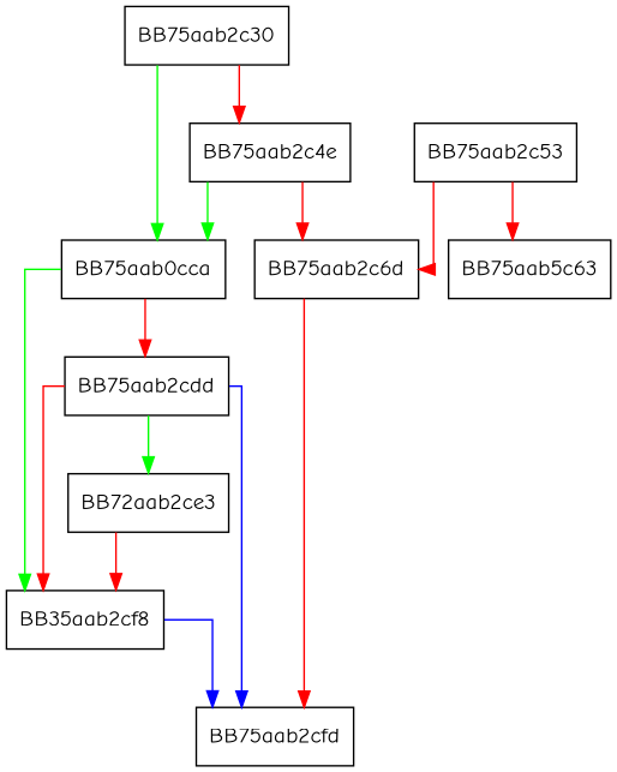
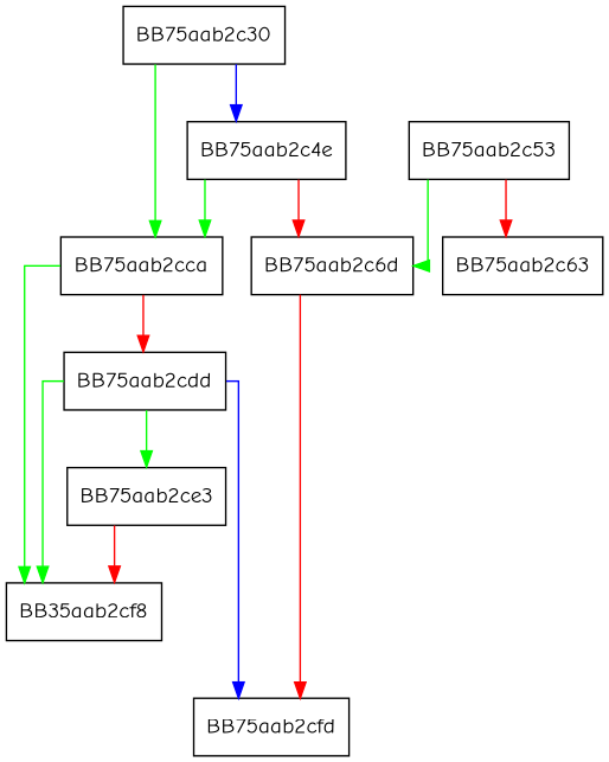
  digraph {
    fontname="Comic Neue"
    splines=ortho
    node [fontname="Comic Neue" shape=box]
    edge [color=green fontname="Comic Neue"]
    BB75aab2c30
-   BB75aab2cca [label=BB75aab0cca]
+   BB75aab2cca
    BB75aab2c4e
    n4 [label=BB35aab2cf8]
    BB75aab2cdd
    BB75aab2c6d
    BB75aab2cfd
-   BB75aab2ce3 [label=BB72aab2ce3]
+   BB75aab2ce3
    BB75aab2c53
-   BB75aab2c63 [label=BB75aab5c63]
+   BB75aab2c63
    BB75aab2c30 -> BB75aab2cca
-   BB75aab2c30 -> BB75aab2c4e [color=red]
+   BB75aab2c30 -> BB75aab2c4e [color=blue]
    BB75aab2cca -> n4
    BB75aab2cca -> BB75aab2cdd [color=red]
    BB75aab2c4e -> BB75aab2cca
    BB75aab2c4e -> BB75aab2c6d [color=red]
-   n4 -> BB75aab2cfd [color=blue]
-   BB75aab2cdd -> n4 [color=red]
+   BB75aab2cdd -> n4
    BB75aab2cdd -> BB75aab2cfd [color=blue]
    BB75aab2cdd -> BB75aab2ce3
    BB75aab2c6d -> BB75aab2cfd [color=red]
    BB75aab2ce3 -> n4 [color=red]
-   BB75aab2c53 -> BB75aab2c6d [color=red]
+   BB75aab2c53 -> BB75aab2c6d
    BB75aab2c53 -> BB75aab2c63 [color=red]
  }
